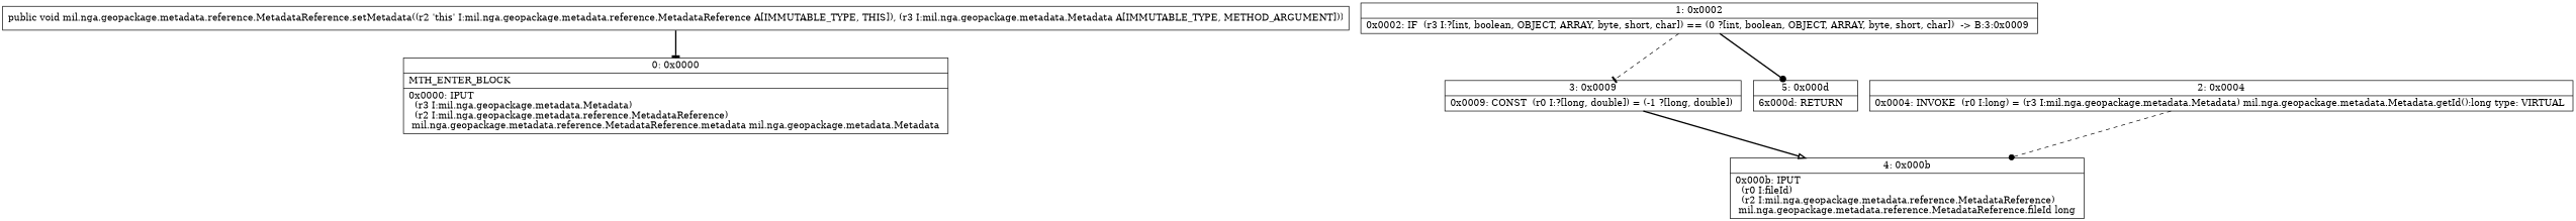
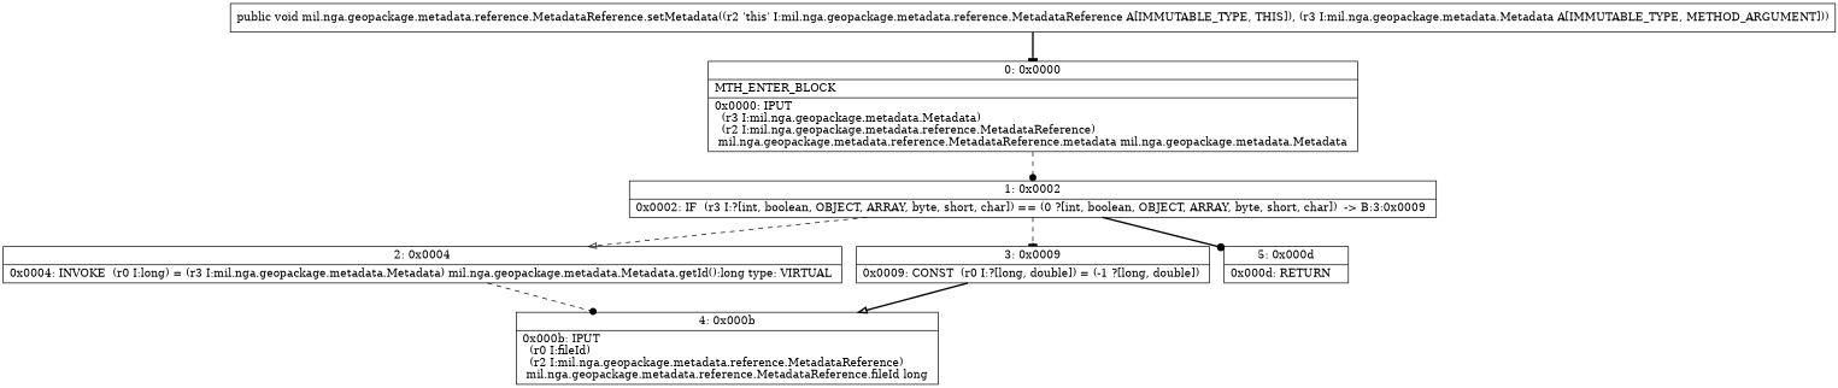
  digraph {
    node [shape=record]
    edge [arrowhead=dot style=dashed]
    n1 [label="{0\:\ 0x0000|MTH_ENTER_BLOCK\l|0x0000: IPUT  \l  (r3 I:mil.nga.geopackage.metadata.Metadata)\l  (r2 I:mil.nga.geopackage.metadata.reference.MetadataReference)\l mil.nga.geopackage.metadata.reference.MetadataReference.metadata mil.nga.geopackage.metadata.Metadata \l}"]
    n2 [label="{1\:\ 0x0002|0x0002: IF  (r3 I:?[int, boolean, OBJECT, ARRAY, byte, short, char]) == (0 ?[int, boolean, OBJECT, ARRAY, byte, short, char])  \-\> B:3:0x0009 \l}"]
    n3 [label="{2\:\ 0x0004|0x0004: INVOKE  (r0 I:long) = (r3 I:mil.nga.geopackage.metadata.Metadata) mil.nga.geopackage.metadata.Metadata.getId():long type: VIRTUAL \l}"]
    n4 [label="{3\:\ 0x0009|0x0009: CONST  (r0 I:?[long, double]) = (\-1 ?[long, double]) \l}"]
-   n5 [label="{5\:\ 0x000d|6x000d: RETURN   \l}"]
+   n5 [label="{5\:\ 0x000d|0x000d: RETURN   \l}"]
    n6 [label="{4\:\ 0x000b|0x000b: IPUT  \l  (r0 I:fileId)\l  (r2 I:mil.nga.geopackage.metadata.reference.MetadataReference)\l mil.nga.geopackage.metadata.reference.MetadataReference.fileId long \l}"]
    n7 [label="{public void mil.nga.geopackage.metadata.reference.MetadataReference.setMetadata((r2 'this' I:mil.nga.geopackage.metadata.reference.MetadataReference A[IMMUTABLE_TYPE, THIS]), (r3 I:mil.nga.geopackage.metadata.Metadata A[IMMUTABLE_TYPE, METHOD_ARGUMENT])) }"]
+   n1 -> n2
+   n2 -> n3 [arrowhead=onormal]
    n2 -> n4 [arrowhead=tee]
    n2 -> n5 [style=bold]
    n3 -> n6
    n4 -> n6 [arrowhead=onormal style=bold]
    n7 -> n1 [arrowhead=tee style=bold]
  }
